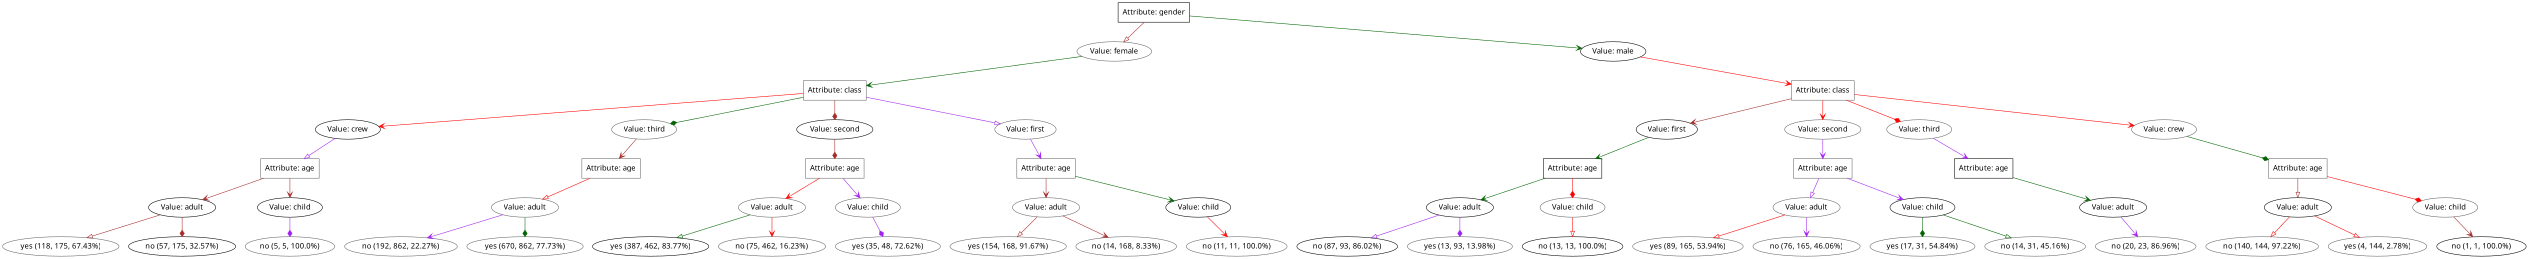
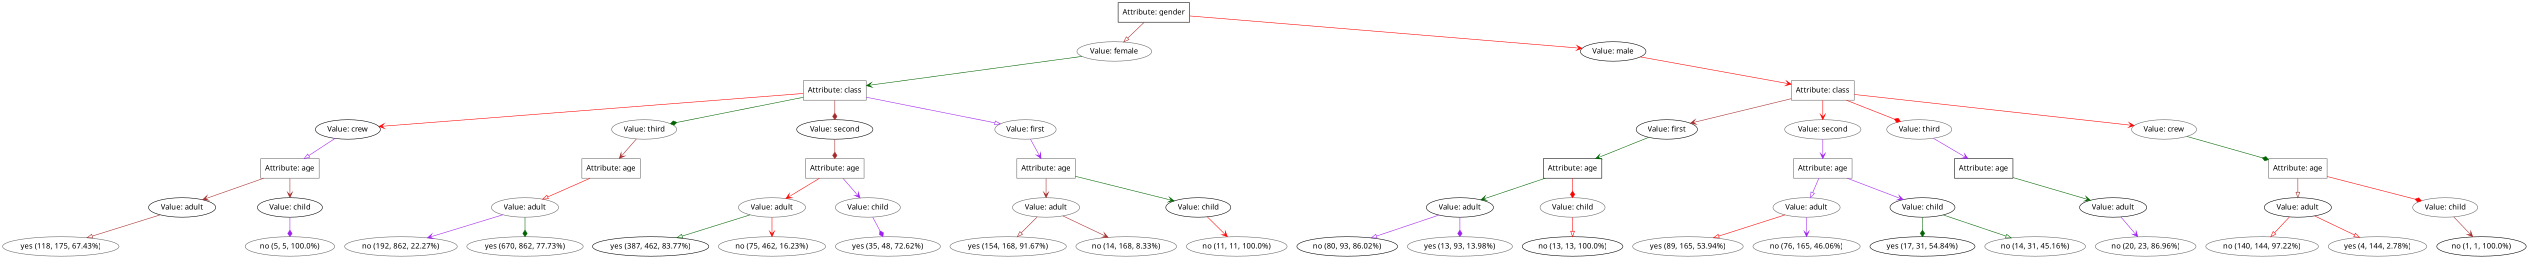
  digraph {
    fontname="Noto Sans"
    rankdir=TB
    node [color=gray40 fillcolor=white fontname="Noto Sans" shape=oval style=filled]
    edge [arrowhead=vee color=red fontname="Noto Sans"]
    n1 [color=black label="Attribute: gender" shape=rectangle]
    n2 [label="Value: female"]
    n3 [color=black label="Value: male"]
    n4 [label="Attribute: class" shape=rectangle]
    n5 [label="Attribute: class" shape=rectangle]
    n6 [color=black label="Value: crew"]
    n7 [label="Value: third"]
    n8 [color=black label="Value: second"]
    n9 [label="Value: first"]
    n10 [label="Attribute: age" shape=rectangle]
    n11 [label="Attribute: age" shape=rectangle]
    n12 [label="Attribute: age" shape=rectangle]
    n13 [label="Attribute: age" shape=rectangle]
    n14 [color=black label="Value: adult"]
    n15 [color=black label="Value: child"]
    n16 [label="yes (118, 175, 67.43%)"]
-   n17 [color=black label="no (57, 175, 32.57%)"]
    n18 [label="no (5, 5, 100.0%)"]
    n19 [label="Value: adult"]
    n20 [label="no (192, 862, 22.27%)"]
    n21 [label="yes (670, 862, 77.73%)"]
    n22 [label="Value: adult"]
    n23 [label="Value: child"]
    n24 [color=black label="yes (387, 462, 83.77%)"]
    n25 [label="no (75, 462, 16.23%)"]
    n26 [label="yes (35, 48, 72.62%)"]
    n27 [label="Value: adult"]
    n28 [color=black label="Value: child"]
    n29 [label="yes (154, 168, 91.67%)"]
    n30 [label="no (14, 168, 8.33%)"]
    n31 [label="no (11, 11, 100.0%)"]
    n32 [color=black label="Value: first"]
    n33 [label="Value: second"]
    n34 [label="Value: third"]
    n35 [label="Value: crew"]
    n36 [color=black label="Attribute: age" shape=rectangle]
    n37 [label="Attribute: age" shape=rectangle]
    n38 [color=black label="Attribute: age" shape=rectangle]
    n39 [label="Attribute: age" shape=rectangle]
    n40 [color=black label="Value: adult"]
    n41 [label="Value: child"]
-   n42 [color=black label="no (87, 93, 86.02%)"]
+   n42 [color=black label="no (80, 93, 86.02%)"]
    n43 [label="yes (13, 93, 13.98%)"]
    n44 [color=black label="no (13, 13, 100.0%)"]
    n45 [label="Value: adult"]
    n46 [color=black label="Value: child"]
    n47 [label="yes (89, 165, 53.94%)"]
    n48 [label="no (76, 165, 46.06%)"]
-   n49 [label="yes (17, 31, 54.84%)"]
+   n49 [color=black label="yes (17, 31, 54.84%)"]
    n50 [label="no (14, 31, 45.16%)"]
    n51 [color=black label="Value: adult"]
    n52 [label="no (20, 23, 86.96%)"]
    n53 [color=black label="Value: adult"]
    n54 [label="Value: child"]
    n55 [label="no (140, 144, 97.22%)"]
    n56 [label="yes (4, 144, 2.78%)"]
    n57 [color=black label="no (1, 1, 100.0%)"]
    n1 -> n2 [arrowhead=onormal color=brown]
-   n1 -> n3 [color=darkgreen]
+   n1 -> n3
    n2 -> n4 [color=darkgreen]
    n3 -> n5
    n4 -> n6
    n4 -> n7 [arrowhead=diamond color=darkgreen]
    n4 -> n8 [arrowhead=diamond color=brown]
    n4 -> n9 [arrowhead=onormal color=purple]
    n5 -> n32 [color=brown]
    n5 -> n33
    n5 -> n34 [arrowhead=diamond]
    n5 -> n35
    n6 -> n10 [arrowhead=onormal color=purple]
    n7 -> n11 [color=brown]
    n8 -> n12 [arrowhead=diamond color=brown]
    n9 -> n13 [color=purple]
    n10 -> n14 [color=brown]
    n10 -> n15 [color=brown]
    n11 -> n19 [arrowhead=onormal]
    n12 -> n22
    n12 -> n23 [color=purple]
    n13 -> n27 [color=brown]
    n13 -> n28 [color=darkgreen]
    n14 -> n16 [arrowhead=onormal color=brown]
-   n14 -> n17 [arrowhead=diamond color=brown]
    n15 -> n18 [arrowhead=diamond color=purple]
    n19 -> n20 [color=purple]
    n19 -> n21 [arrowhead=diamond color=darkgreen]
    n22 -> n24 [arrowhead=onormal color=darkgreen]
    n22 -> n25
    n23 -> n26 [arrowhead=diamond color=purple]
    n27 -> n29 [arrowhead=onormal color=brown]
    n27 -> n30 [color=brown]
    n28 -> n31
    n32 -> n36 [color=darkgreen]
    n33 -> n37 [color=purple]
    n34 -> n38 [color=purple]
    n35 -> n39 [arrowhead=diamond color=darkgreen]
    n36 -> n40 [color=darkgreen]
    n36 -> n41 [arrowhead=diamond]
    n37 -> n45 [arrowhead=onormal color=purple]
    n37 -> n46 [color=purple]
    n38 -> n51 [color=darkgreen]
    n39 -> n53 [arrowhead=onormal color=brown]
    n39 -> n54 [arrowhead=diamond]
    n40 -> n42 [arrowhead=onormal color=purple]
    n40 -> n43 [arrowhead=diamond color=purple]
    n41 -> n44 [arrowhead=onormal]
    n45 -> n47 [arrowhead=onormal]
    n45 -> n48 [color=purple]
    n46 -> n49 [arrowhead=diamond color=darkgreen]
    n46 -> n50 [arrowhead=onormal color=darkgreen]
    n51 -> n52 [color=purple]
    n53 -> n55 [arrowhead=onormal]
    n53 -> n56 [arrowhead=onormal]
    n54 -> n57 [color=brown]
  }
